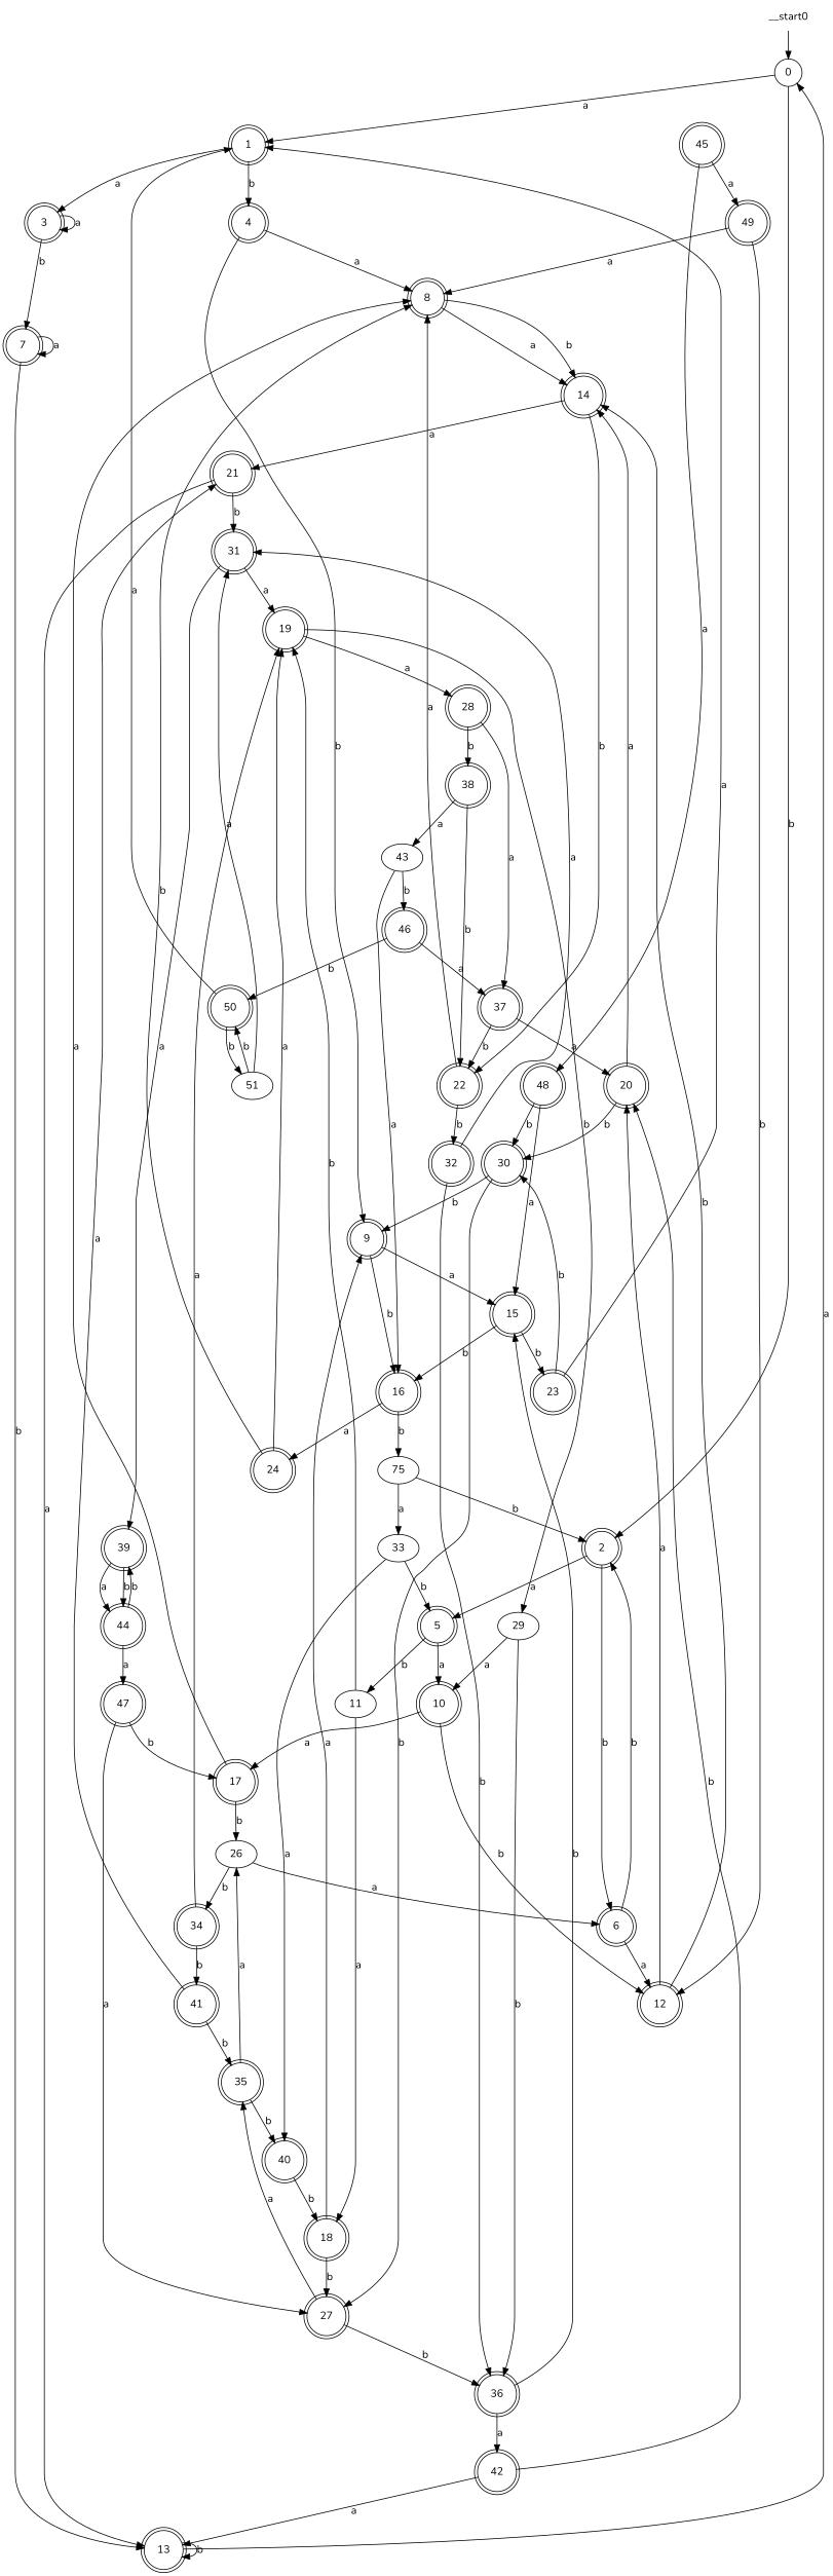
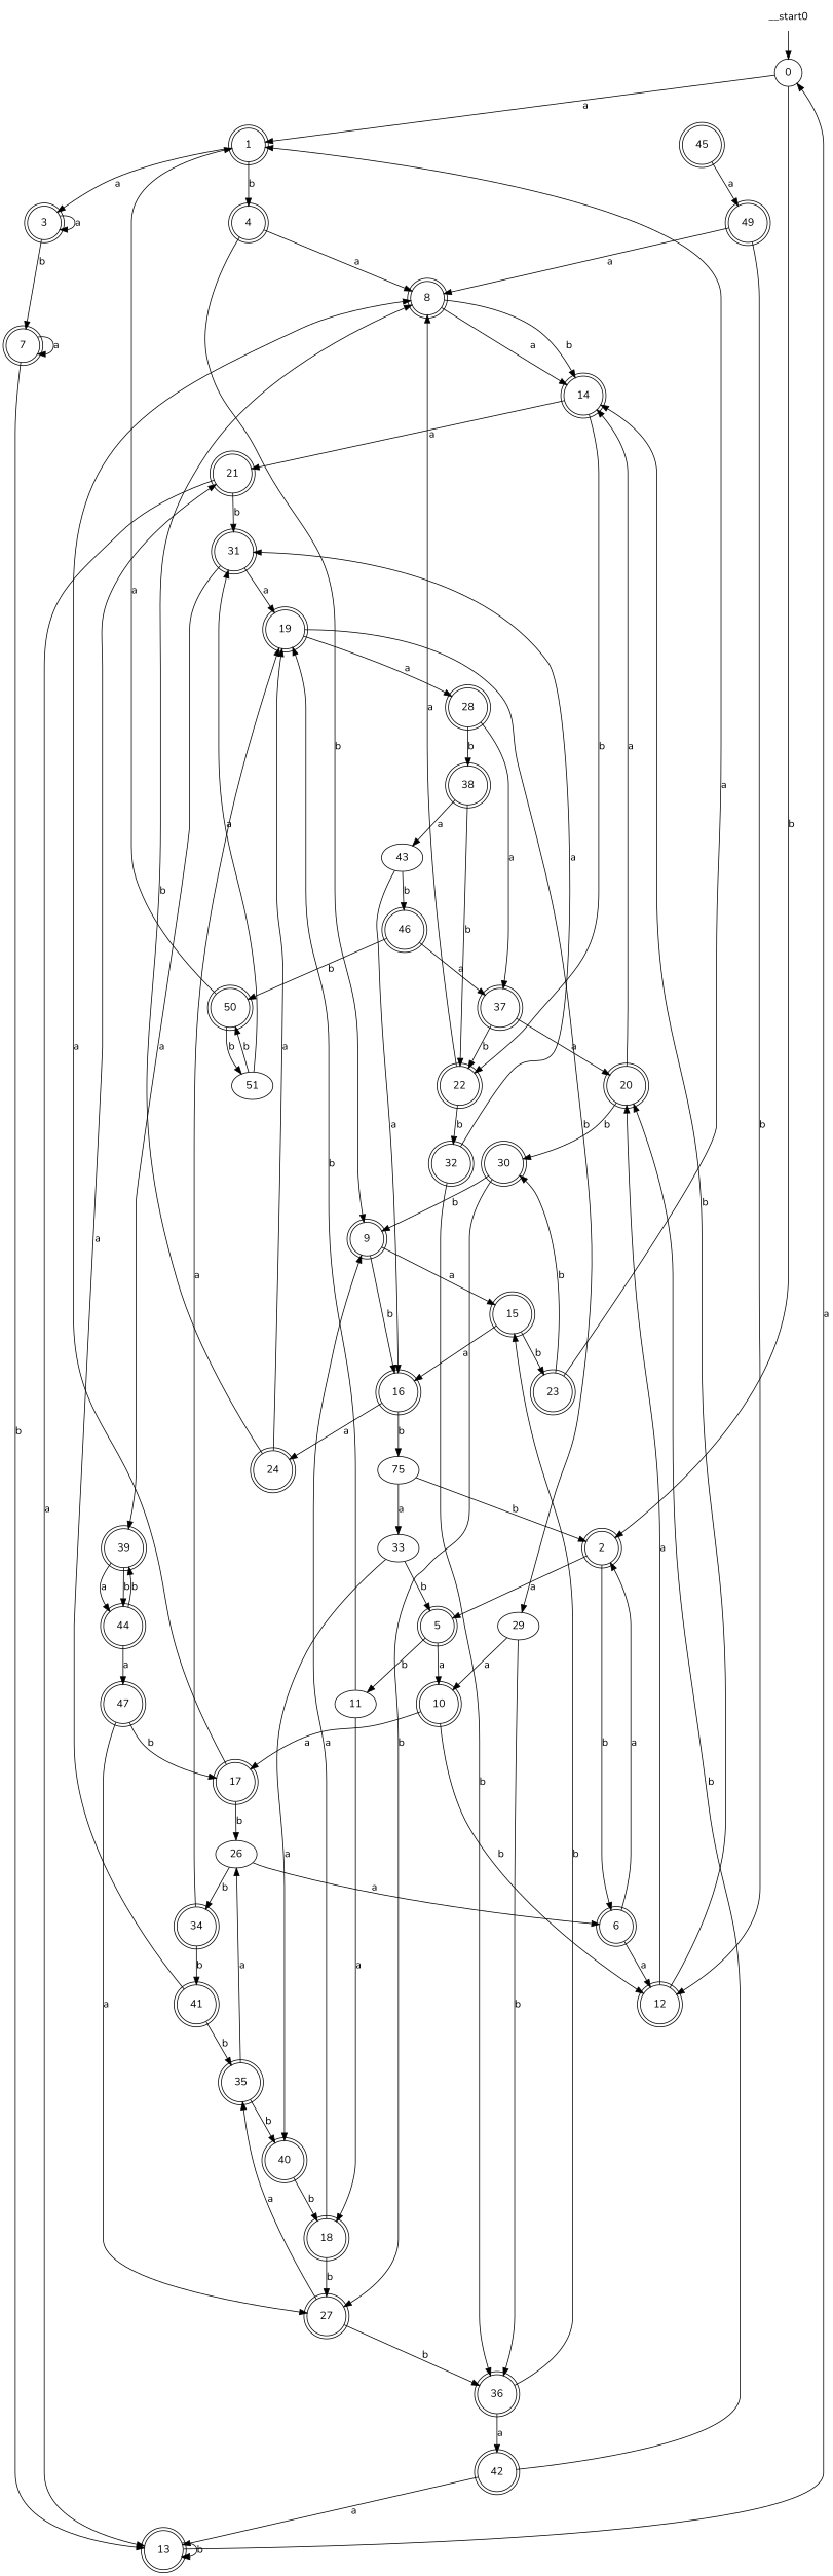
  digraph {
    fontname=Nunito
    node [fontname=Nunito shape=doublecircle]
    edge [fontname=Nunito]
    __start0 [shape=none]
    0 [shape=circle]
    1
    2
    3
    4
    5
    6
    7
    8
    9
    10
    11 [shape=""]
    12
    13
    14
    15
    16
    17
    18
    19
    20
    21
    22
    23
    24
    n27 [label=75 shape=""]
    26 [shape=""]
    27
    28
    29 [shape=""]
    30
    31
    32
    33 [shape=""]
    34
    35
    36
    37
    38
    39
    40
    41
    42
    43 [shape=""]
    44
    46
    47
    45
-   48
    49
    50
    51 [shape=""]
    __start0 -> 0
    0 -> 1 [label=a]
    0 -> 2 [label=b]
    1 -> 3 [label=a]
    1 -> 4 [label=b]
    2 -> 5 [label=a]
    2 -> 6 [label=b]
    3 -> 3 [label=a]
    3 -> 7 [label=b]
    4 -> 8 [label=a]
    4 -> 9 [label=b]
    5 -> 10 [label=a]
    5 -> 11 [label=b]
-   6 -> 2 [label=b]
+   6 -> 2 [label=a]
    6 -> 12 [label=a]
    7 -> 7 [label=a]
    7 -> 13 [label=b]
    8 -> 14 [label=a]
    8 -> 14 [label=b]
    9 -> 15 [label=a]
    9 -> 16 [label=b]
    10 -> 12 [label=b]
    10 -> 17 [label=a]
    11 -> 18 [label=a]
    11 -> 19 [label=b]
    12 -> 14 [label=b]
    12 -> 20 [label=a]
    13 -> 0 [label=a]
    13 -> 13 [label=b]
    14 -> 21 [label=a]
    14 -> 22 [label=b]
-   15 -> 16 [label=b]
+   15 -> 16 [label=a]
    15 -> 23 [label=b]
    16 -> 24 [label=a]
    16 -> n27 [label=b]
    17 -> 8 [label=a]
    17 -> 26 [label=b]
    18 -> 9 [label=a]
    18 -> 27 [label=b]
    19 -> 28 [label=a]
    19 -> 29 [label=b]
    20 -> 14 [label=a]
    20 -> 30 [label=b]
    21 -> 13 [label=a]
    21 -> 31 [label=b]
    22 -> 8 [label=a]
    22 -> 32 [label=b]
    23 -> 1 [label=a]
    23 -> 30 [label=b]
    24 -> 8 [label=b]
    24 -> 19 [label=a]
    n27 -> 2 [label=b]
    n27 -> 33 [label=a]
    26 -> 6 [label=a]
    26 -> 34 [label=b]
    27 -> 35 [label=a]
    27 -> 36 [label=b]
    28 -> 37 [label=a]
    28 -> 38 [label=b]
    29 -> 10 [label=a]
    29 -> 36 [label=b]
    30 -> 9 [label=b]
    30 -> 27 [label=b]
    31 -> 19 [label=a]
    31 -> 39 [label=a]
    32 -> 31 [label=a]
    32 -> 36 [label=b]
    33 -> 5 [label=b]
    33 -> 40 [label=a]
    34 -> 19 [label=a]
    34 -> 41 [label=b]
    35 -> 26 [label=a]
    35 -> 40 [label=b]
    36 -> 15 [label=b]
    36 -> 42 [label=a]
    37 -> 20 [label=a]
    37 -> 22 [label=b]
    38 -> 22 [label=b]
    38 -> 43 [label=a]
    39 -> 44 [label=a]
    39 -> 44 [label=b]
    40 -> 18 [label=b]
    41 -> 21 [label=a]
    41 -> 35 [label=b]
    42 -> 13 [label=a]
    42 -> 20 [label=b]
    43 -> 16 [label=a]
    43 -> 46 [label=b]
    44 -> 39 [label=b]
    44 -> 47 [label=a]
    46 -> 37 [label=a]
    46 -> 50 [label=b]
    47 -> 17 [label=b]
    47 -> 27 [label=a]
-   45 -> 48 [label=a]
    45 -> 49 [label=a]
-   48 -> 15 [label=a]
-   48 -> 30 [label=b]
    49 -> 8 [label=a]
    49 -> 12 [label=b]
    50 -> 1 [label=a]
    50 -> 51 [label=b]
    51 -> 31 [label=a]
    51 -> 50 [label=b]
  }
